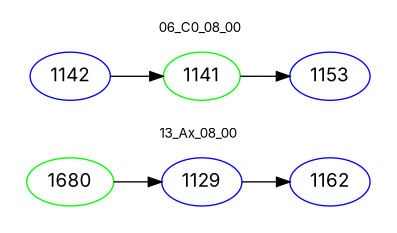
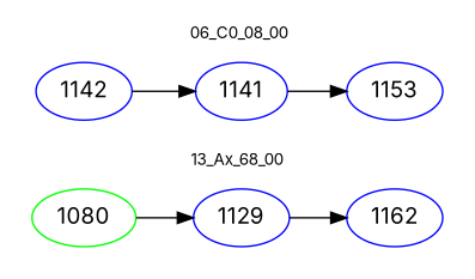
  digraph {
    fontname=Inter
    rankdir=LR
    node [color=blue fontname=Inter]
    edge [color=black fontname=Inter]
    n1 [label=1129]
-   n2 [color=green label=1680]
+   n2 [color=green label=1080]
    n3 [label=1162]
    n4 [label=1142]
-   n5 [color=green label=1141]
+   n5 [label=1141]
    n6 [label=1153]
    subgraph cluster_1 {
      color=white
      fontsize=10
-     label="13_Ax_08_00"
+     label="13_Ax_68_00"
      n1
      n2
      n3
    }
    subgraph cluster_2 {
      color=white
      fontsize=10
      label="06_C0_08_00"
      n4
      n5
      n6
    }
    n1 -> n3
    n2 -> n1
    n4 -> n5
    n5 -> n6
  }
